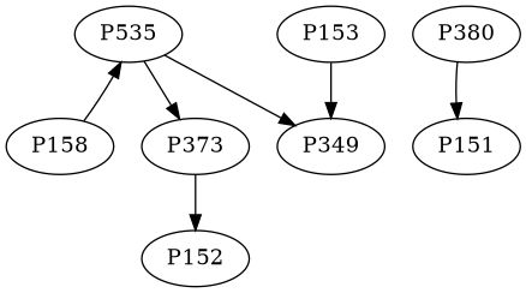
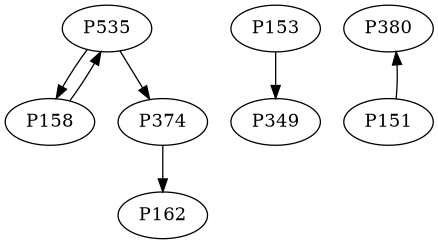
  digraph {
    n1 [label=P535]
    P158
-   P374 [label=P373]
-   P152
+   P374
+   P152 [label=P162]
    n5 [label=P349]
    P153
    P380
    P151
-   n1 -> n5
+   n1 -> P158
    n1 -> P374
    P158 -> n1
    P374 -> P152
    P153 -> n5
-   P380 -> P151
+   P151 -> P380
  }
